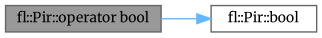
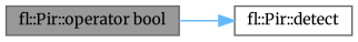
  digraph {
    rankdir=LR
    fontname=Merriweather
    node [fontname=Merriweather fontsize=10 shape=box style=filled]
    n1 [color=gray40 fillcolor=grey60 fontcolor=black height=0.2 label="fl::Pir::operator bool" width=0.4]
-   n2 [color=grey40 fillcolor=white height=0.2 label="fl::Pir::bool" width=0.4]
+   n2 [color=grey40 fillcolor=white height=0.2 label="fl::Pir::detect" width=0.4]
    n1 -> n2 [color=steelblue1 fontname=Merriweather fontsize=10 labelfontname=Helvetica labelfontsize=10 style=solid]
  }
